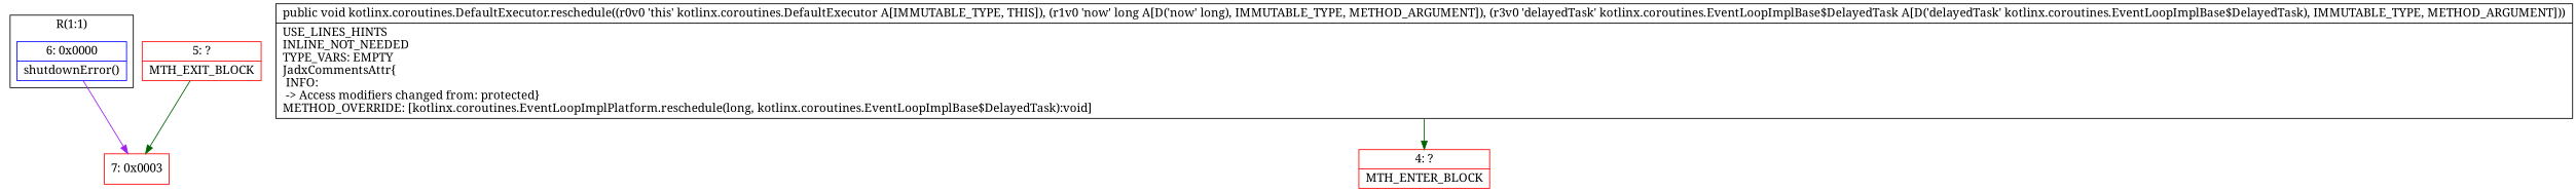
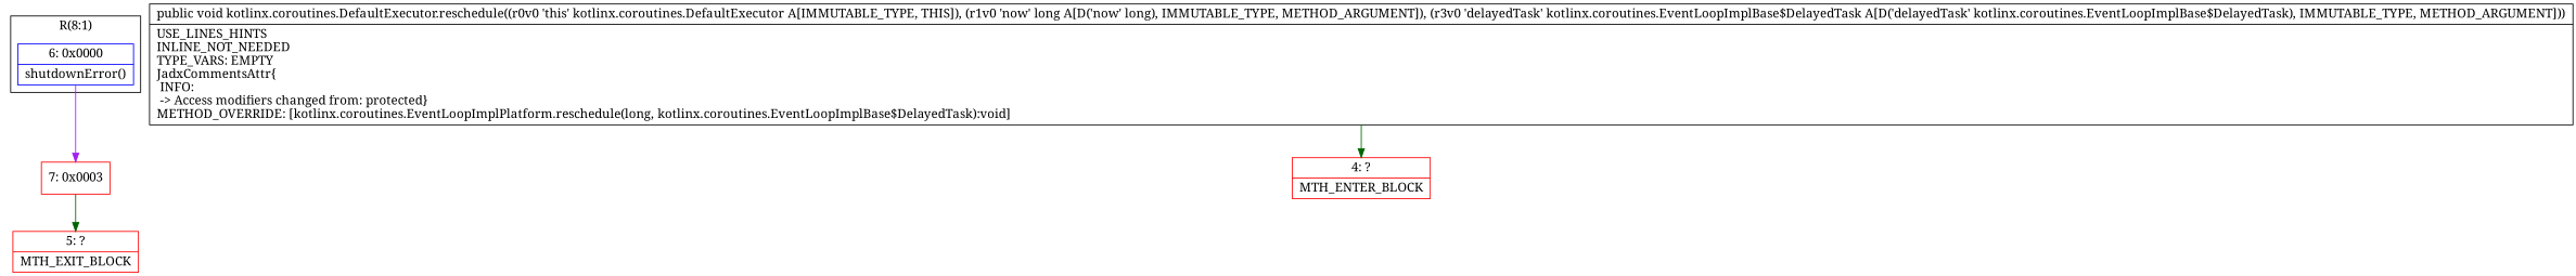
  digraph {
    fontname="Noto Serif"
    node [color=red fontname="Noto Serif" shape=record]
    edge [color=darkgreen fontname="Noto Serif"]
    n1 [color=blue label="{6\:\ 0x0000|shutdownError()\l}"]
    n2 [label="{7\:\ 0x0003}"]
    n3 [label="{5\:\ ?|MTH_EXIT_BLOCK\l}"]
    n4 [label="{4\:\ ?|MTH_ENTER_BLOCK\l}"]
    n5 [label="{public void kotlinx.coroutines.DefaultExecutor.reschedule((r0v0 'this' kotlinx.coroutines.DefaultExecutor A[IMMUTABLE_TYPE, THIS]), (r1v0 'now' long A[D('now' long), IMMUTABLE_TYPE, METHOD_ARGUMENT]), (r3v0 'delayedTask' kotlinx.coroutines.EventLoopImplBase$DelayedTask A[D('delayedTask' kotlinx.coroutines.EventLoopImplBase$DelayedTask), IMMUTABLE_TYPE, METHOD_ARGUMENT]))  | USE_LINES_HINTS\lINLINE_NOT_NEEDED\lTYPE_VARS: EMPTY\lJadxCommentsAttr\{\l INFO: \l \-\> Access modifiers changed from: protected\}\lMETHOD_OVERRIDE: [kotlinx.coroutines.EventLoopImplPlatform.reschedule(long, kotlinx.coroutines.EventLoopImplBase$DelayedTask):void]\l}" color=""]
    subgraph cluster_1 {
-     label="R(1:1)"
+     label="R(8:1)"
      n1
    }
    n1 -> n2 [color=purple]
-   n3 -> n2
+   n2 -> n3
    n5 -> n4
  }
